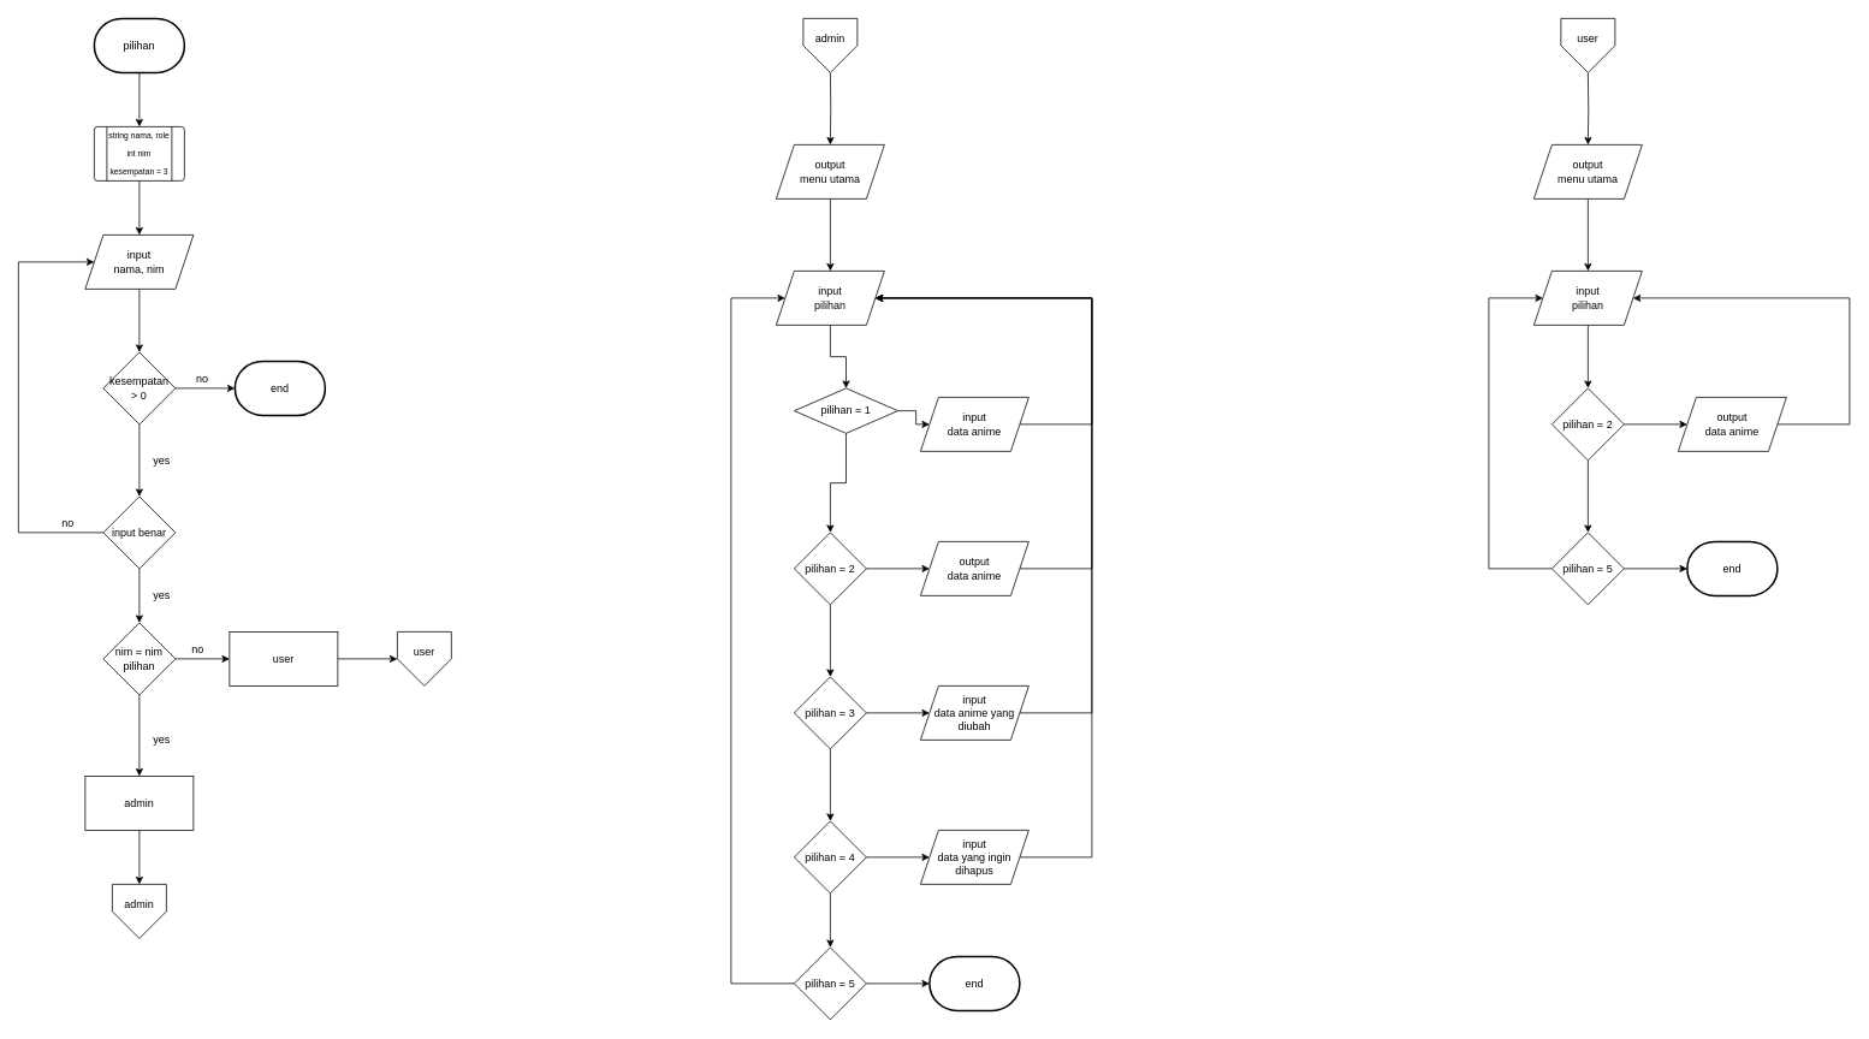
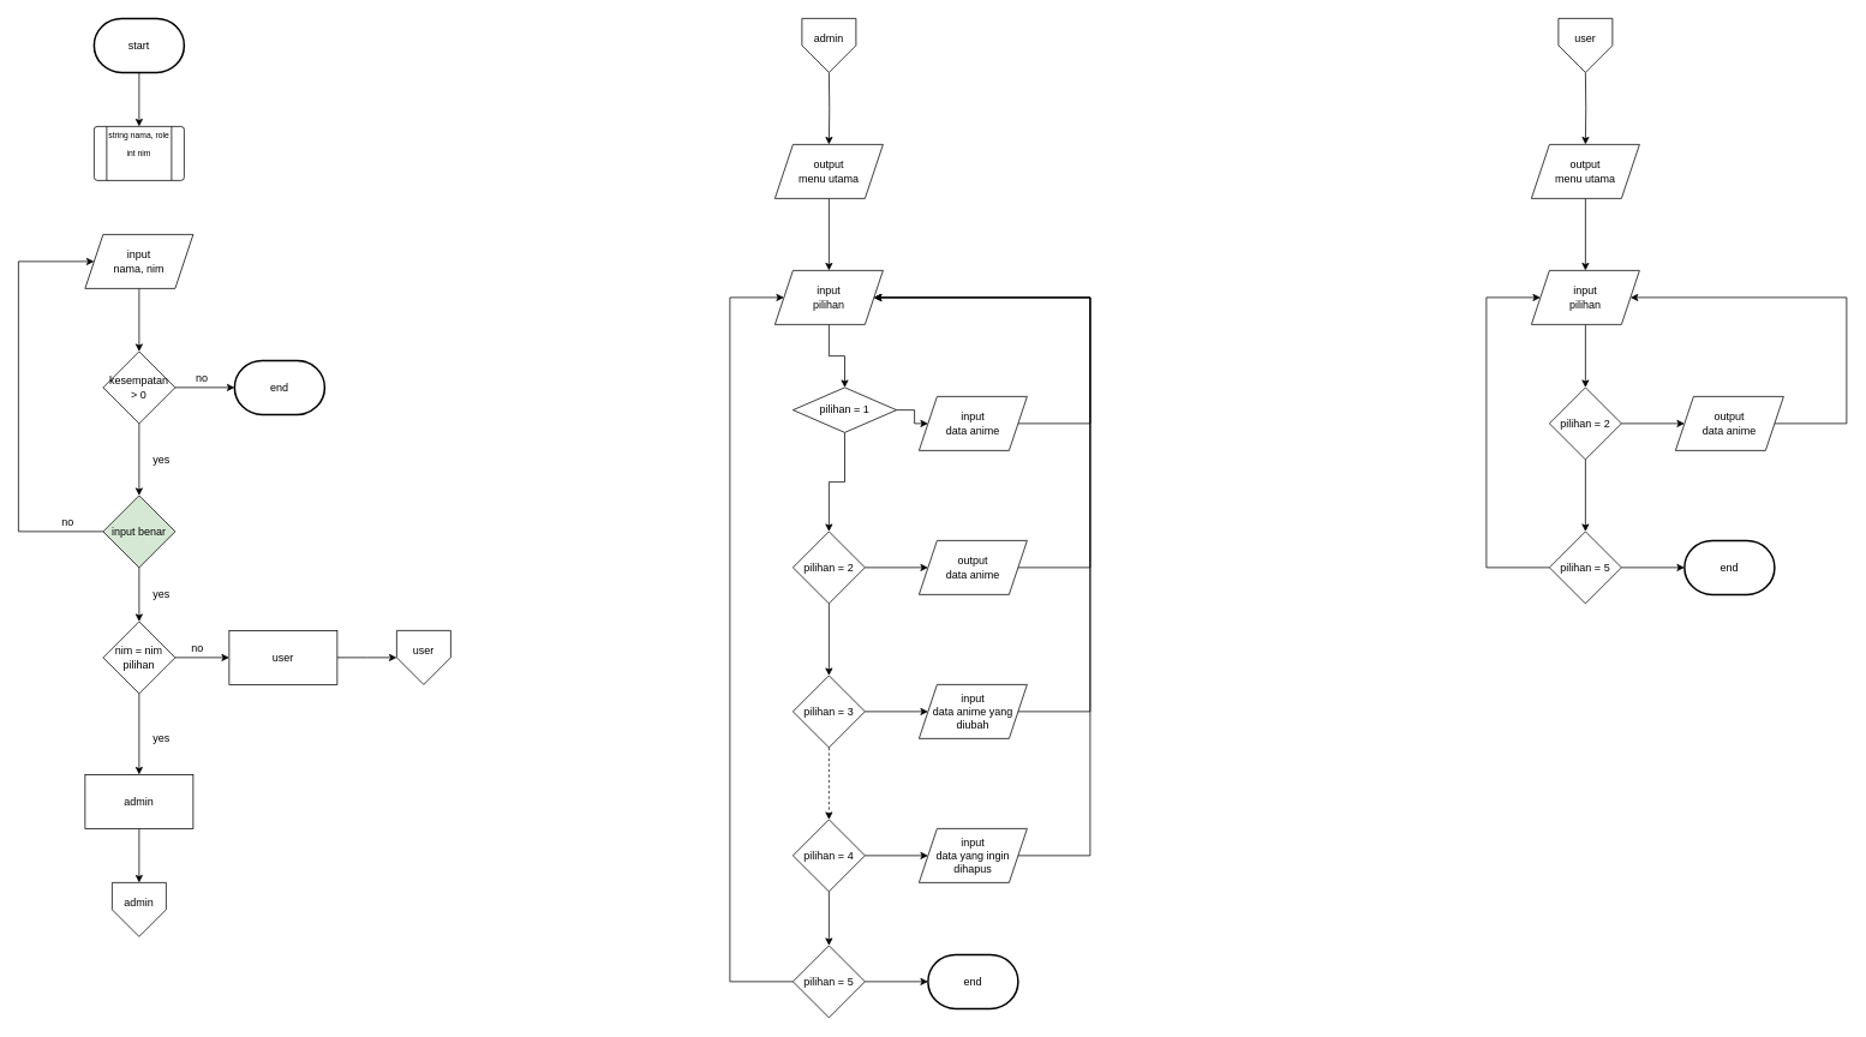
  <mxCell id="0" />
  <mxCell id="1" parent="0" />
  <mxCell id="2" value="" style="edgeStyle=orthogonalEdgeStyle;rounded=0;orthogonalLoop=1;jettySize=auto;html=1;" parent="1" source="3" target="4" edge="1"><mxGeometry relative="1" as="geometry" /></mxCell>
- <mxCell id="3" value="pilihan" style="strokeWidth=2;html=1;shape=mxgraph.flowchart.terminator;whiteSpace=wrap;" parent="1" vertex="1"><mxGeometry x="104" y="20" width="100" height="60" as="geometry" /></mxCell>
+ <mxCell id="3" value="start" style="strokeWidth=2;html=1;shape=mxgraph.flowchart.terminator;whiteSpace=wrap;" parent="1" vertex="1"><mxGeometry x="104" y="20" width="100" height="60" as="geometry" /></mxCell>
  <mxCell id="4" value="" style="verticalLabelPosition=bottom;verticalAlign=top;html=1;shape=process;whiteSpace=wrap;rounded=1;size=0.14;arcSize=6;" parent="1" vertex="1"><mxGeometry x="104" y="140" width="100" height="60" as="geometry" /></mxCell>
  <mxCell id="5" value="string nama, role" style="text;html=1;align=center;verticalAlign=middle;whiteSpace=wrap;rounded=0;fontSize=9;" parent="1" vertex="1"><mxGeometry x="119" y="140" width="70" height="20" as="geometry" /></mxCell>
  <mxCell id="6" value="int nim" style="text;html=1;align=center;verticalAlign=middle;whiteSpace=wrap;rounded=0;fontSize=9;" parent="1" vertex="1"><mxGeometry x="119" y="160" width="70" height="20" as="geometry" /></mxCell>
- <mxCell id="7" value="" style="edgeStyle=orthogonalEdgeStyle;rounded=0;orthogonalLoop=1;jettySize=auto;html=1;" parent="1" source="8" target="10" edge="1"><mxGeometry relative="1" as="geometry" /></mxCell>
- <mxCell id="8" value="kesempatan = 3" style="text;html=1;align=center;verticalAlign=middle;whiteSpace=wrap;rounded=0;fontSize=9;" parent="1" vertex="1"><mxGeometry x="119" y="180" width="70" height="20" as="geometry" /></mxCell>
  <mxCell id="9" value="" style="edgeStyle=orthogonalEdgeStyle;rounded=0;orthogonalLoop=1;jettySize=auto;html=1;" parent="1" source="10" target="20" edge="1"><mxGeometry relative="1" as="geometry" /></mxCell>
  <mxCell id="10" value="input&lt;div&gt;nama, nim&lt;/div&gt;" style="shape=parallelogram;perimeter=parallelogramPerimeter;whiteSpace=wrap;html=1;fixedSize=1;" parent="1" vertex="1"><mxGeometry x="94" y="260" width="120" height="60" as="geometry" /></mxCell>
  <mxCell id="11" value="" style="edgeStyle=orthogonalEdgeStyle;rounded=0;orthogonalLoop=1;jettySize=auto;html=1;" parent="1" source="13" target="15" edge="1"><mxGeometry relative="1" as="geometry" /></mxCell>
  <mxCell id="12" value="" style="edgeStyle=orthogonalEdgeStyle;rounded=0;orthogonalLoop=1;jettySize=auto;html=1;" parent="1" source="13" target="17" edge="1"><mxGeometry relative="1" as="geometry" /></mxCell>
  <mxCell id="13" value="nim = nim pilihan" style="rhombus;whiteSpace=wrap;html=1;" parent="1" vertex="1"><mxGeometry x="114" y="690" width="80" height="80" as="geometry" /></mxCell>
  <mxCell id="14" value="" style="edgeStyle=orthogonalEdgeStyle;rounded=0;orthogonalLoop=1;jettySize=auto;html=1;" parent="1" source="15" edge="1"><mxGeometry relative="1" as="geometry"><mxPoint x="154" y="980" as="targetPoint" /></mxGeometry></mxCell>
  <mxCell id="15" value="admin" style="whiteSpace=wrap;html=1;" parent="1" vertex="1"><mxGeometry x="94" y="860" width="120" height="60" as="geometry" /></mxCell>
  <mxCell id="16" value="" style="edgeStyle=orthogonalEdgeStyle;rounded=0;orthogonalLoop=1;jettySize=auto;html=1;" parent="1" source="17" edge="1"><mxGeometry relative="1" as="geometry"><mxPoint x="440" y="730" as="targetPoint" /></mxGeometry></mxCell>
  <mxCell id="17" value="user" style="whiteSpace=wrap;html=1;" parent="1" vertex="1"><mxGeometry x="254" y="700" width="120" height="60" as="geometry" /></mxCell>
  <mxCell id="18" value="" style="edgeStyle=orthogonalEdgeStyle;rounded=0;orthogonalLoop=1;jettySize=auto;html=1;" parent="1" source="20" target="23" edge="1"><mxGeometry relative="1" as="geometry" /></mxCell>
  <mxCell id="19" value="" style="edgeStyle=orthogonalEdgeStyle;rounded=0;orthogonalLoop=1;jettySize=auto;html=1;" parent="1" source="20" target="24" edge="1"><mxGeometry relative="1" as="geometry" /></mxCell>
  <mxCell id="20" value="kesempatan&lt;div&gt;&amp;gt; 0&lt;/div&gt;" style="rhombus;whiteSpace=wrap;html=1;" parent="1" vertex="1"><mxGeometry x="114" y="390" width="80" height="80" as="geometry" /></mxCell>
  <mxCell id="21" style="edgeStyle=orthogonalEdgeStyle;rounded=0;orthogonalLoop=1;jettySize=auto;html=1;exitX=0;exitY=0.5;exitDx=0;exitDy=0;entryX=0;entryY=0.5;entryDx=0;entryDy=0;" parent="1" source="23" target="10" edge="1"><mxGeometry relative="1" as="geometry"><Array as="points"><mxPoint x="20" y="590" /><mxPoint x="20" y="290" /></Array></mxGeometry></mxCell>
  <mxCell id="22" value="" style="edgeStyle=orthogonalEdgeStyle;rounded=0;orthogonalLoop=1;jettySize=auto;html=1;" parent="1" source="23" target="13" edge="1"><mxGeometry relative="1" as="geometry" /></mxCell>
- <mxCell id="23" value="input benar" style="rhombus;whiteSpace=wrap;html=1;" parent="1" vertex="1"><mxGeometry x="114" y="550" width="80" height="80" as="geometry" /></mxCell>
+ <mxCell id="23" value="input benar" style="rhombus;whiteSpace=wrap;html=1;fillColor=#d5e8d4;" parent="1" vertex="1"><mxGeometry x="114" y="550" width="80" height="80" as="geometry" /></mxCell>
  <mxCell id="24" value="end" style="strokeWidth=2;html=1;shape=mxgraph.flowchart.terminator;whiteSpace=wrap;" parent="1" vertex="1"><mxGeometry x="260" y="400" width="100" height="60" as="geometry" /></mxCell>
  <mxCell id="25" value="yes" style="text;html=1;align=center;verticalAlign=middle;whiteSpace=wrap;rounded=0;fontSize=12;" parent="1" vertex="1"><mxGeometry x="144" y="500" width="70" height="20" as="geometry" /></mxCell>
  <mxCell id="26" value="yes" style="text;html=1;align=center;verticalAlign=middle;whiteSpace=wrap;rounded=0;fontSize=12;" parent="1" vertex="1"><mxGeometry x="144" y="650" width="70" height="20" as="geometry" /></mxCell>
  <mxCell id="27" value="yes" style="text;html=1;align=center;verticalAlign=middle;whiteSpace=wrap;rounded=0;fontSize=12;" parent="1" vertex="1"><mxGeometry x="144" y="810" width="70" height="20" as="geometry" /></mxCell>
  <mxCell id="28" value="no" style="text;html=1;align=center;verticalAlign=middle;whiteSpace=wrap;rounded=0;fontSize=12;" parent="1" vertex="1"><mxGeometry x="189" y="410" width="70" height="20" as="geometry" /></mxCell>
  <mxCell id="29" value="no" style="text;html=1;align=center;verticalAlign=middle;whiteSpace=wrap;rounded=0;fontSize=12;" parent="1" vertex="1"><mxGeometry x="40" y="570" width="70" height="20" as="geometry" /></mxCell>
  <mxCell id="30" value="no" style="text;html=1;align=center;verticalAlign=middle;whiteSpace=wrap;rounded=0;fontSize=12;" parent="1" vertex="1"><mxGeometry x="184" y="710" width="70" height="20" as="geometry" /></mxCell>
  <mxCell id="31" value="" style="edgeStyle=orthogonalEdgeStyle;rounded=0;orthogonalLoop=1;jettySize=auto;html=1;" parent="1" target="34" edge="1"><mxGeometry relative="1" as="geometry"><mxPoint x="920" y="80" as="sourcePoint" /></mxGeometry></mxCell>
  <mxCell id="32" value="" style="edgeStyle=orthogonalEdgeStyle;rounded=0;orthogonalLoop=1;jettySize=auto;html=1;" parent="1" target="50" edge="1"><mxGeometry relative="1" as="geometry"><mxPoint x="1760" y="80" as="sourcePoint" /></mxGeometry></mxCell>
  <mxCell id="33" value="" style="edgeStyle=orthogonalEdgeStyle;rounded=0;orthogonalLoop=1;jettySize=auto;html=1;" parent="1" source="34" target="36" edge="1"><mxGeometry relative="1" as="geometry" /></mxCell>
  <mxCell id="34" value="output&lt;div&gt;menu utama&lt;/div&gt;" style="shape=parallelogram;perimeter=parallelogramPerimeter;whiteSpace=wrap;html=1;fixedSize=1;verticalAlign=middle;spacing=2;" parent="1" vertex="1"><mxGeometry x="860" y="160" width="120" height="60" as="geometry" /></mxCell>
  <mxCell id="35" value="" style="edgeStyle=orthogonalEdgeStyle;rounded=0;orthogonalLoop=1;jettySize=auto;html=1;" parent="1" source="36" target="39" edge="1"><mxGeometry relative="1" as="geometry" /></mxCell>
  <mxCell id="36" value="input&lt;div&gt;pilihan&lt;/div&gt;" style="shape=parallelogram;perimeter=parallelogramPerimeter;whiteSpace=wrap;html=1;fixedSize=1;verticalAlign=middle;spacing=2;" parent="1" vertex="1"><mxGeometry x="860" y="300" width="120" height="60" as="geometry" /></mxCell>
  <mxCell id="37" value="" style="edgeStyle=orthogonalEdgeStyle;rounded=0;orthogonalLoop=1;jettySize=auto;html=1;" parent="1" source="39" target="42" edge="1"><mxGeometry relative="1" as="geometry" /></mxCell>
  <mxCell id="38" value="" style="edgeStyle=orthogonalEdgeStyle;rounded=0;orthogonalLoop=1;jettySize=auto;html=1;" parent="1" source="39" target="60" edge="1"><mxGeometry relative="1" as="geometry" /></mxCell>
  <mxCell id="39" value="pilihan = 1" style="rhombus;whiteSpace=wrap;html=1;verticalAlign=middle;spacing=2;" parent="1" vertex="1"><mxGeometry x="880" y="430" width="115" height="50" as="geometry" /></mxCell>
  <mxCell id="40" value="" style="edgeStyle=orthogonalEdgeStyle;rounded=0;orthogonalLoop=1;jettySize=auto;html=1;" parent="1" source="42" target="45" edge="1"><mxGeometry relative="1" as="geometry" /></mxCell>
  <mxCell id="41" value="" style="edgeStyle=orthogonalEdgeStyle;rounded=0;orthogonalLoop=1;jettySize=auto;html=1;" parent="1" source="42" target="62" edge="1"><mxGeometry relative="1" as="geometry" /></mxCell>
  <mxCell id="42" value="pilihan = 2" style="rhombus;whiteSpace=wrap;html=1;verticalAlign=middle;spacing=2;" parent="1" vertex="1"><mxGeometry x="880" y="590" width="80" height="80" as="geometry" /></mxCell>
- <mxCell id="43" value="" style="edgeStyle=orthogonalEdgeStyle;rounded=0;orthogonalLoop=1;jettySize=auto;html=1;" parent="1" source="45" target="48" edge="1"><mxGeometry relative="1" as="geometry" /></mxCell>
+ <mxCell id="43" value="" style="edgeStyle=orthogonalEdgeStyle;rounded=0;orthogonalLoop=1;jettySize=auto;html=1;dashed=1;" parent="1" source="45" target="48" edge="1"><mxGeometry relative="1" as="geometry" /></mxCell>
  <mxCell id="44" value="" style="edgeStyle=orthogonalEdgeStyle;rounded=0;orthogonalLoop=1;jettySize=auto;html=1;" parent="1" source="45" target="64" edge="1"><mxGeometry relative="1" as="geometry" /></mxCell>
  <mxCell id="45" value="pilihan = 3" style="rhombus;whiteSpace=wrap;html=1;verticalAlign=middle;spacing=2;" parent="1" vertex="1"><mxGeometry x="880" y="750" width="80" height="80" as="geometry" /></mxCell>
  <mxCell id="46" value="" style="edgeStyle=orthogonalEdgeStyle;rounded=0;orthogonalLoop=1;jettySize=auto;html=1;" parent="1" source="48" target="66" edge="1"><mxGeometry relative="1" as="geometry" /></mxCell>
  <mxCell id="47" value="" style="edgeStyle=orthogonalEdgeStyle;rounded=0;orthogonalLoop=1;jettySize=auto;html=1;" parent="1" source="48" target="69" edge="1"><mxGeometry relative="1" as="geometry" /></mxCell>
  <mxCell id="48" value="pilihan = 4" style="rhombus;whiteSpace=wrap;html=1;verticalAlign=middle;spacing=2;" parent="1" vertex="1"><mxGeometry x="880" y="910" width="80" height="80" as="geometry" /></mxCell>
  <mxCell id="49" value="" style="edgeStyle=orthogonalEdgeStyle;rounded=0;orthogonalLoop=1;jettySize=auto;html=1;" parent="1" source="50" target="52" edge="1"><mxGeometry relative="1" as="geometry" /></mxCell>
  <mxCell id="50" value="output&lt;div&gt;menu utama&lt;/div&gt;" style="shape=parallelogram;perimeter=parallelogramPerimeter;whiteSpace=wrap;html=1;fixedSize=1;verticalAlign=middle;spacing=2;" parent="1" vertex="1"><mxGeometry x="1700" y="160" width="120" height="60" as="geometry" /></mxCell>
  <mxCell id="51" value="" style="edgeStyle=orthogonalEdgeStyle;rounded=0;orthogonalLoop=1;jettySize=auto;html=1;" parent="1" source="52" target="55" edge="1"><mxGeometry relative="1" as="geometry" /></mxCell>
  <mxCell id="52" value="input&lt;div&gt;pilihan&lt;/div&gt;" style="shape=parallelogram;perimeter=parallelogramPerimeter;whiteSpace=wrap;html=1;fixedSize=1;verticalAlign=middle;spacing=2;" parent="1" vertex="1"><mxGeometry x="1700" y="300" width="120" height="60" as="geometry" /></mxCell>
  <mxCell id="53" value="" style="edgeStyle=orthogonalEdgeStyle;rounded=0;orthogonalLoop=1;jettySize=auto;html=1;" parent="1" source="55" target="58" edge="1"><mxGeometry relative="1" as="geometry" /></mxCell>
  <mxCell id="54" value="" style="edgeStyle=orthogonalEdgeStyle;rounded=0;orthogonalLoop=1;jettySize=auto;html=1;" parent="1" source="55" target="72" edge="1"><mxGeometry relative="1" as="geometry" /></mxCell>
  <mxCell id="55" value="pilihan = 2" style="rhombus;whiteSpace=wrap;html=1;verticalAlign=middle;spacing=2;" parent="1" vertex="1"><mxGeometry x="1720" y="430" width="80" height="80" as="geometry" /></mxCell>
  <mxCell id="56" value="" style="edgeStyle=orthogonalEdgeStyle;rounded=0;orthogonalLoop=1;jettySize=auto;html=1;" parent="1" source="58" target="73" edge="1"><mxGeometry relative="1" as="geometry" /></mxCell>
  <mxCell id="57" style="edgeStyle=orthogonalEdgeStyle;rounded=0;orthogonalLoop=1;jettySize=auto;html=1;exitX=0;exitY=0.5;exitDx=0;exitDy=0;entryX=0;entryY=0.5;entryDx=0;entryDy=0;" parent="1" source="58" target="52" edge="1"><mxGeometry relative="1" as="geometry"><Array as="points"><mxPoint x="1650" y="630" /><mxPoint x="1650" y="330" /></Array></mxGeometry></mxCell>
  <mxCell id="58" value="pilihan = 5" style="rhombus;whiteSpace=wrap;html=1;verticalAlign=middle;spacing=2;" parent="1" vertex="1"><mxGeometry x="1720" y="590" width="80" height="80" as="geometry" /></mxCell>
  <mxCell id="59" style="edgeStyle=orthogonalEdgeStyle;rounded=0;orthogonalLoop=1;jettySize=auto;html=1;exitX=1;exitY=0.5;exitDx=0;exitDy=0;entryX=1;entryY=0.5;entryDx=0;entryDy=0;" parent="1" source="60" target="36" edge="1"><mxGeometry relative="1" as="geometry"><Array as="points"><mxPoint x="1210" y="470" /><mxPoint x="1210" y="330" /></Array></mxGeometry></mxCell>
  <mxCell id="60" value="input&lt;div&gt;data anime&lt;/div&gt;" style="shape=parallelogram;perimeter=parallelogramPerimeter;whiteSpace=wrap;html=1;fixedSize=1;spacing=2;" parent="1" vertex="1"><mxGeometry x="1020" y="440" width="120" height="60" as="geometry" /></mxCell>
  <mxCell id="61" style="edgeStyle=orthogonalEdgeStyle;rounded=0;orthogonalLoop=1;jettySize=auto;html=1;exitX=1;exitY=0.5;exitDx=0;exitDy=0;entryX=1;entryY=0.5;entryDx=0;entryDy=0;" parent="1" source="62" target="36" edge="1"><mxGeometry relative="1" as="geometry"><mxPoint x="1190" y="590" as="targetPoint" /><Array as="points"><mxPoint x="1210" y="630" /><mxPoint x="1210" y="330" /></Array></mxGeometry></mxCell>
  <mxCell id="62" value="output&lt;div&gt;data anime&lt;/div&gt;" style="shape=parallelogram;perimeter=parallelogramPerimeter;whiteSpace=wrap;html=1;fixedSize=1;spacing=2;" parent="1" vertex="1"><mxGeometry x="1020" y="600" width="120" height="60" as="geometry" /></mxCell>
  <mxCell id="63" style="edgeStyle=orthogonalEdgeStyle;rounded=0;orthogonalLoop=1;jettySize=auto;html=1;exitX=1;exitY=0.5;exitDx=0;exitDy=0;entryX=1;entryY=0.5;entryDx=0;entryDy=0;" parent="1" source="64" target="36" edge="1"><mxGeometry relative="1" as="geometry"><Array as="points"><mxPoint x="1210" y="790" /><mxPoint x="1210" y="330" /></Array></mxGeometry></mxCell>
  <mxCell id="64" value="input&lt;div&gt;data anime yang&lt;/div&gt;&lt;div&gt;diubah&lt;/div&gt;" style="shape=parallelogram;perimeter=parallelogramPerimeter;whiteSpace=wrap;html=1;fixedSize=1;spacing=2;" parent="1" vertex="1"><mxGeometry x="1020" y="760" width="120" height="60" as="geometry" /></mxCell>
  <mxCell id="65" style="edgeStyle=orthogonalEdgeStyle;rounded=0;orthogonalLoop=1;jettySize=auto;html=1;exitX=1;exitY=0.5;exitDx=0;exitDy=0;entryX=1;entryY=0.5;entryDx=0;entryDy=0;" parent="1" source="66" target="36" edge="1"><mxGeometry relative="1" as="geometry"><mxPoint x="990" y="330" as="targetPoint" /><Array as="points"><mxPoint x="1210" y="950" /><mxPoint x="1210" y="330" /></Array></mxGeometry></mxCell>
  <mxCell id="66" value="input&lt;div&gt;data yang ingin&lt;/div&gt;&lt;div&gt;dihapus&lt;/div&gt;" style="shape=parallelogram;perimeter=parallelogramPerimeter;whiteSpace=wrap;html=1;fixedSize=1;spacing=2;" parent="1" vertex="1"><mxGeometry x="1020" y="920" width="120" height="60" as="geometry" /></mxCell>
  <mxCell id="67" style="edgeStyle=orthogonalEdgeStyle;rounded=0;orthogonalLoop=1;jettySize=auto;html=1;exitX=0;exitY=0.5;exitDx=0;exitDy=0;entryX=0;entryY=0.5;entryDx=0;entryDy=0;" parent="1" source="69" target="36" edge="1"><mxGeometry relative="1" as="geometry"><Array as="points"><mxPoint x="810" y="1090" /><mxPoint x="810" y="330" /></Array></mxGeometry></mxCell>
  <mxCell id="68" value="" style="edgeStyle=orthogonalEdgeStyle;rounded=0;orthogonalLoop=1;jettySize=auto;html=1;" parent="1" source="69" target="70" edge="1"><mxGeometry relative="1" as="geometry" /></mxCell>
  <mxCell id="69" value="pilihan = 5" style="rhombus;whiteSpace=wrap;html=1;spacing=2;" parent="1" vertex="1"><mxGeometry x="880" y="1050" width="80" height="80" as="geometry" /></mxCell>
  <mxCell id="70" value="end" style="strokeWidth=2;html=1;shape=mxgraph.flowchart.terminator;whiteSpace=wrap;" parent="1" vertex="1"><mxGeometry x="1030" y="1060" width="100" height="60" as="geometry" /></mxCell>
  <mxCell id="71" style="edgeStyle=orthogonalEdgeStyle;rounded=0;orthogonalLoop=1;jettySize=auto;html=1;exitX=1;exitY=0.5;exitDx=0;exitDy=0;entryX=1;entryY=0.5;entryDx=0;entryDy=0;" parent="1" source="72" target="52" edge="1"><mxGeometry relative="1" as="geometry"><Array as="points"><mxPoint x="2050" y="470" /><mxPoint x="2050" y="330" /></Array></mxGeometry></mxCell>
  <mxCell id="72" value="output&lt;div&gt;data anime&lt;/div&gt;" style="shape=parallelogram;perimeter=parallelogramPerimeter;whiteSpace=wrap;html=1;fixedSize=1;spacing=2;" parent="1" vertex="1"><mxGeometry x="1860" y="440" width="120" height="60" as="geometry" /></mxCell>
  <mxCell id="73" value="end" style="strokeWidth=2;html=1;shape=mxgraph.flowchart.terminator;whiteSpace=wrap;" parent="1" vertex="1"><mxGeometry x="1870" y="600" width="100" height="60" as="geometry" /></mxCell>
  <mxCell id="74" value="admin" style="verticalLabelPosition=bottom;verticalAlign=top;shape=offPageConnector;rounded=0;size=0.5;spacing=-50;" vertex="1" parent="1"><mxGeometry x="124" y="980" width="60" height="60" as="geometry" /></mxCell>
  <mxCell id="75" value="user" style="verticalLabelPosition=bottom;verticalAlign=top;shape=offPageConnector;rounded=0;size=0.5;spacing=-50;" vertex="1" parent="1"><mxGeometry x="440" y="700" width="60" height="60" as="geometry" /></mxCell>
  <mxCell id="76" value="admin" style="verticalLabelPosition=bottom;verticalAlign=top;shape=offPageConnector;rounded=0;size=0.5;spacing=-50;" vertex="1" parent="1"><mxGeometry x="890" y="20" width="60" height="60" as="geometry" /></mxCell>
  <mxCell id="77" value="user" style="verticalLabelPosition=bottom;verticalAlign=top;shape=offPageConnector;rounded=0;size=0.5;spacing=-50;" vertex="1" parent="1"><mxGeometry x="1730" y="20" width="60" height="60" as="geometry" /></mxCell>
